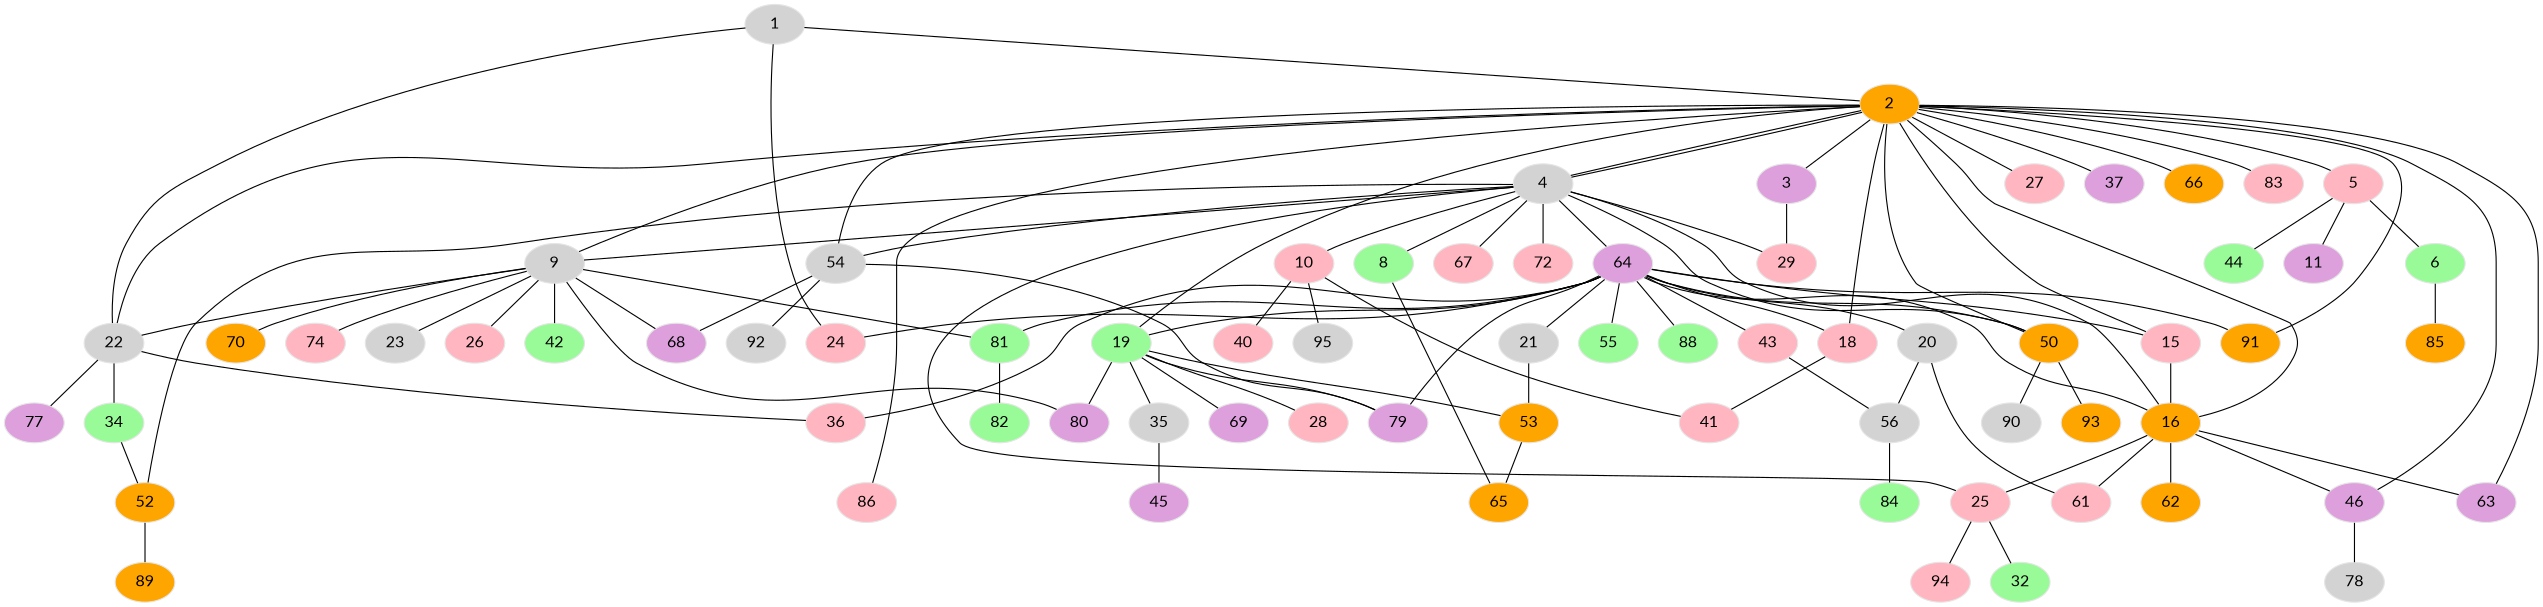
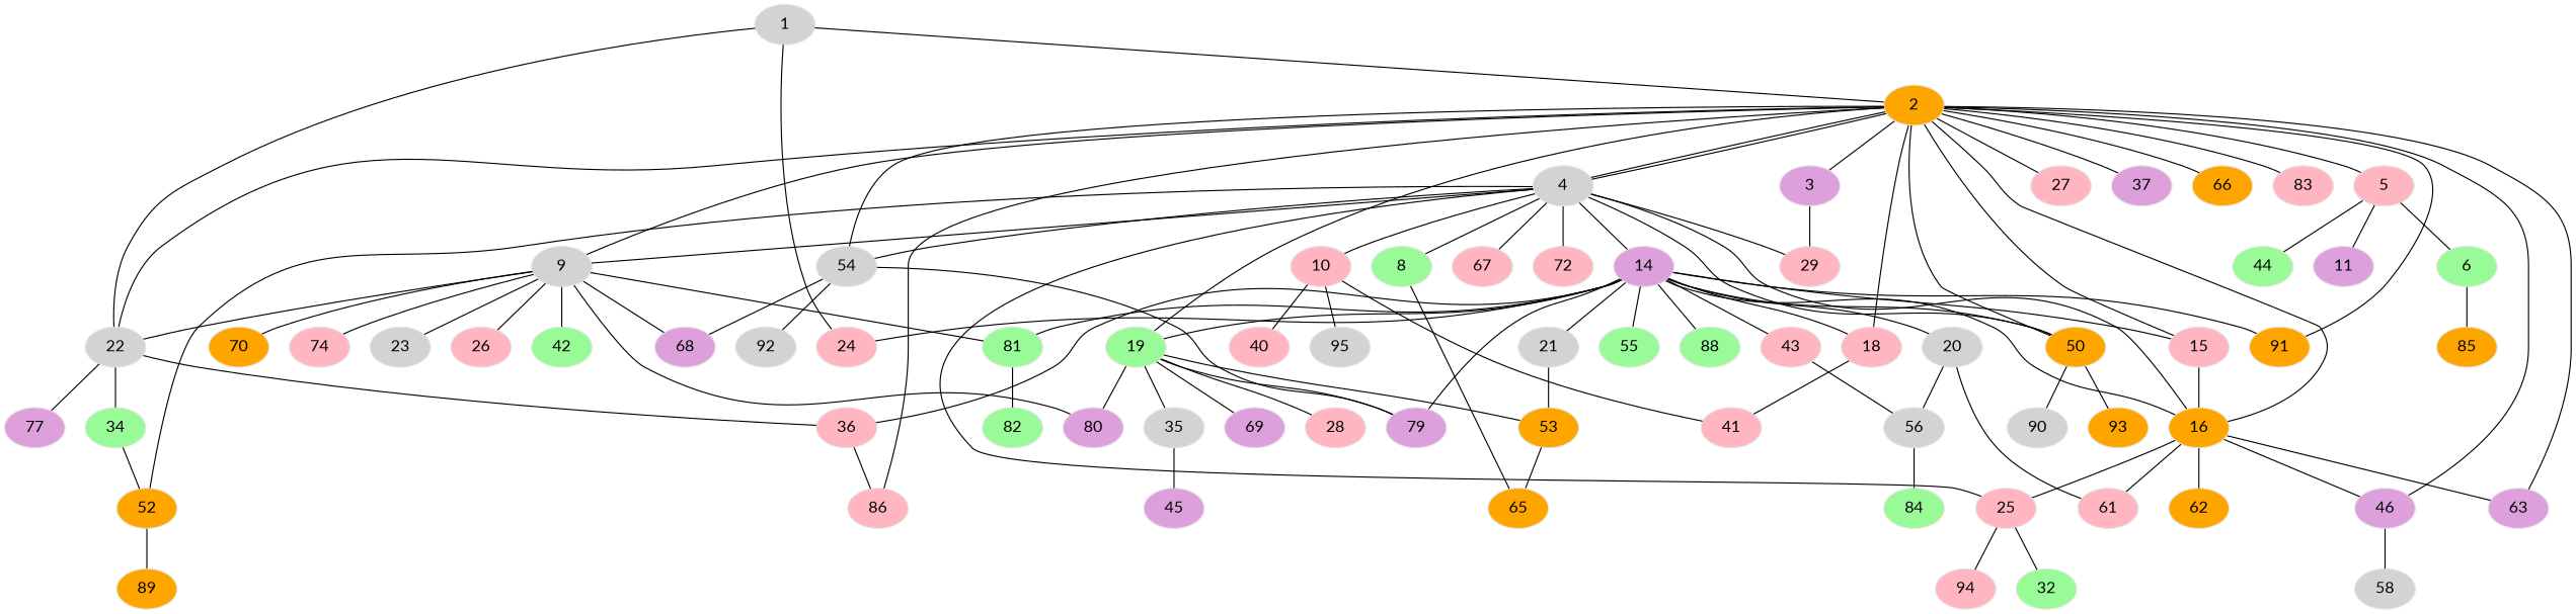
  graph {
    fontname=Lato
    node [color=gray90 fillcolor=lightpink fontname=Lato style=filled]
    edge [fontname=Lato]
    1 [fillcolor=lightgrey super="+47"]
    2 [fillcolor=orange super="+12"]
    22 [fillcolor=lightgrey super="+51"]
    24 [super="+64"]
    3 [fillcolor=plum super="+33"]
    4 [fillcolor=lightgrey super="+7"]
    5
    9 [fillcolor=lightgrey super="+13"]
    15
    16 [fillcolor=orange super="+97"]
    n11 [label=27]
    18 [super="+96"]
    19 [fillcolor=palegreen super="+73"]
    37 [fillcolor=plum]
    46 [fillcolor=plum super="+49"]
    50 [fillcolor=orange super="+76"]
    54 [fillcolor=lightgrey super="+87"]
    63 [fillcolor=plum]
    66 [fillcolor=orange]
    83
    86
    91 [fillcolor=orange]
    36 [super="+48"]
    34 [fillcolor=palegreen]
    77 [fillcolor=plum]
    29
    8 [fillcolor=palegreen super="+59"]
    10 [super="+27"]
-   14 [fillcolor=plum super="+57" label=64]
+   14 [fillcolor=plum super="+57"]
    25 [super="+30"]
    52 [fillcolor=orange]
    67
    72
    6 [fillcolor=palegreen]
    11 [fillcolor=plum]
    44 [fillcolor=palegreen]
    23 [fillcolor=lightgrey]
    26
    n39 [fillcolor=palegreen label=81]
    42 [fillcolor=palegreen]
    68 [fillcolor=plum]
    70 [fillcolor=orange]
    74
    80 [fillcolor=plum]
    61
    62 [fillcolor=orange]
    41
    79 [fillcolor=plum]
    35 [fillcolor=lightgrey super="+38"]
    28
    53 [fillcolor=orange super="+78"]
    69 [fillcolor=plum]
-   58 [fillcolor=lightgrey super="+75" label=78]
+   58 [fillcolor=lightgrey super="+75"]
    90 [fillcolor=lightgrey]
    93 [fillcolor=orange]
    92 [fillcolor=lightgrey]
    65 [fillcolor=orange]
    40 [super="+81"]
    95 [fillcolor=lightgrey]
    20 [fillcolor=lightgrey]
    21 [fillcolor=lightgrey super="+39"]
    43
    55 [fillcolor=palegreen super="+60"]
    88 [fillcolor=palegreen]
    32 [fillcolor=palegreen]
    94
    89 [fillcolor=orange]
    85 [fillcolor=orange]
    82 [fillcolor=palegreen]
    56 [fillcolor=lightgrey super="+71"]
    45 [fillcolor=plum]
    84 [fillcolor=palegreen]
    1 -- 2
    1 -- 22
    1 -- 24
    2 -- 22
    2 -- 3
    2 -- 4
    2 -- 4
    2 -- 5
    2 -- 9
    2 -- 15
    2 -- 16
    2 -- n11
    2 -- 18
    2 -- 19
    2 -- 37
    2 -- 46
    2 -- 50
    2 -- 54
    2 -- 63
    2 -- 66
    2 -- 83
    2 -- 86
    2 -- 91
    22 -- 36
    22 -- 34
    22 -- 77
    3 -- 29
    4 -- 9
    4 -- 16
    4 -- 50
    4 -- 54
    4 -- 29
    4 -- 8
    4 -- 10
    4 -- 14 [weight=2]
    4 -- 25
    4 -- 52
    4 -- 67
    4 -- 72
    5 -- 6
    5 -- 11
    5 -- 44
    9 -- 22
    9 -- 23
    9 -- 26
    9 -- n39
    9 -- 42
    9 -- 68
    9 -- 70
    9 -- 74
    9 -- 80
    15 -- 16
    16 -- 46
    16 -- 63
    16 -- 25
    16 -- 61
    16 -- 62
    18 -- 41
    19 -- 80
    19 -- 79
    19 -- 35
    19 -- 28
    19 -- 53
    19 -- 69
    46 -- 58
    50 -- 90
    50 -- 93
    54 -- 68
    54 -- 79
    54 -- 92
+   36 -- 86
    34 -- 52
    8 -- 65
    10 -- 41
    10 -- 40
    10 -- 95
    14 -- 24
    14 -- 15
    14 -- 16
    14 -- 18
    14 -- 19
    14 -- 50
    14 -- 91
    14 -- 36
    14 -- n39
    14 -- 79
    14 -- 20
    14 -- 21
    14 -- 43
    14 -- 55 [weight=2]
    14 -- 88
    25 -- 32
    25 -- 94
    52 -- 89
    6 -- 85
    n39 -- 82
    35 -- 45
    53 -- 65
    20 -- 61
    20 -- 56 [weight=2]
    21 -- 53
    43 -- 56
    56 -- 84
  }
